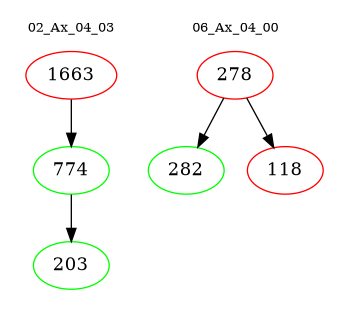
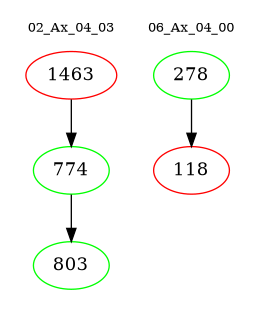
  digraph {
    node [color=green]
    edge [color=black]
    n1 [label=774]
-   n2 [label=203]
-   n3 [color=red label=1663]
-   n4 [color=red label=278]
-   n5 [label=282]
+   n2 [label=803]
+   n3 [color=red label=1463]
+   n4 [label=278]
    n6 [color=red label=118]
    subgraph cluster_1 {
      color=white
      fontsize=10
      label="02_Ax_04_03"
      n1
      n2
      n3
    }
    subgraph cluster_2 {
      color=white
      fontsize=10
      label="06_Ax_04_00"
      n4
-     n5
      n6
    }
    n1 -> n2
    n3 -> n1
-   n4 -> n5
    n4 -> n6
  }
